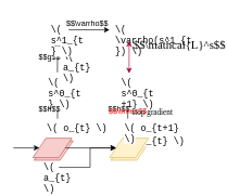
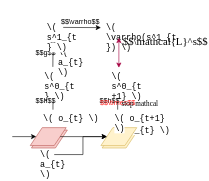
  <mxCell id="0" />
  <mxCell id="1" parent="0" />
  <mxCell id="2" value="" style="shape=parallelogram;perimeter=parallelogramPerimeter;whiteSpace=wrap;html=1;fixedSize=1;labelBackgroundColor=none;fillColor=#fff2cc;strokeColor=#d6b656;" parent="1" vertex="1"><mxGeometry x="170" y="216" width="60" height="30" as="geometry" /></mxCell>
  <mxCell id="3" value="" style="shape=parallelogram;perimeter=parallelogramPerimeter;whiteSpace=wrap;html=1;fixedSize=1;labelBackgroundColor=none;fillColor=#f8cecc;strokeColor=#b85450;" parent="1" vertex="1"><mxGeometry x="52" y="216" width="60" height="30" as="geometry" /></mxCell>
  <mxCell id="4" value="&lt;font face=&quot;SFMono-Regular, Menlo, Monaco, Consolas, Liberation Mono, Courier New, monospace&quot;&gt;&lt;span style=&quot;font-size: 14px; background-color: rgb(255, 255, 255);&quot;&gt;\( o_{t} \)&lt;br&gt;&lt;/span&gt;&lt;/font&gt;" style="text;whiteSpace=wrap;html=1;fontFamily=Montserrat;fontColor=default;" parent="1" vertex="1"><mxGeometry x="70" y="182" width="105" height="30" as="geometry" /></mxCell>
  <mxCell id="5" value="" style="shape=parallelogram;perimeter=parallelogramPerimeter;whiteSpace=wrap;html=1;fixedSize=1;labelBackgroundColor=none;fillColor=#f8cecc;strokeColor=#b85450;" parent="1" vertex="1"><mxGeometry x="50" y="212" width="60" height="30" as="geometry" /></mxCell>
  <mxCell id="6" value="&lt;font face=&quot;SFMono-Regular, Menlo, Monaco, Consolas, Liberation Mono, Courier New, monospace&quot;&gt;&lt;span style=&quot;font-size: 14px; background-color: rgb(255, 255, 255);&quot;&gt;\( o_{t} \)&lt;br&gt;&lt;/span&gt;&lt;/font&gt;" style="text;whiteSpace=wrap;html=1;fontFamily=Montserrat;fontColor=default;" parent="1" vertex="1"><mxGeometry x="189" y="202" width="105" height="30" as="geometry" /></mxCell>
  <mxCell id="7" value="" style="shape=parallelogram;perimeter=parallelogramPerimeter;whiteSpace=wrap;html=1;fixedSize=1;labelBackgroundColor=none;fillColor=#fff2cc;strokeColor=#d6b656;" parent="1" vertex="1"><mxGeometry x="168" y="212" width="60" height="30" as="geometry" /></mxCell>
  <mxCell id="8" value="" style="endArrow=classic;html=1;rounded=0;fontFamily=Montserrat;fontSource=https%3A%2F%2Ffonts.googleapis.com%2Fcss%3Ffamily%3DMontserrat;fontColor=default;exitX=1;exitY=0.5;exitDx=0;exitDy=0;entryX=0;entryY=0.5;entryDx=0;entryDy=0;" parent="1" target="5" edge="1"><mxGeometry width="50" height="50" relative="1" as="geometry"><mxPoint x="20" y="227" as="sourcePoint" /><mxPoint x="210" y="152" as="targetPoint" /></mxGeometry></mxCell>
  <mxCell id="9" value="" style="endArrow=classic;html=1;rounded=0;fontFamily=Montserrat;fontSource=https%3A%2F%2Ffonts.googleapis.com%2Fcss%3Ffamily%3DMontserrat;fontColor=default;exitX=1;exitY=0.5;exitDx=0;exitDy=0;entryX=0;entryY=0.5;entryDx=0;entryDy=0;" parent="1" target="7" edge="1"><mxGeometry width="50" height="50" relative="1" as="geometry"><mxPoint x="100" y="227" as="sourcePoint" /><mxPoint x="140" y="227" as="targetPoint" /></mxGeometry></mxCell>
  <mxCell id="10" style="edgeStyle=orthogonalEdgeStyle;rounded=0;orthogonalLoop=1;jettySize=auto;html=1;exitX=1;exitY=0.5;exitDx=0;exitDy=0;fontFamily=Montserrat;fontSource=https%3A%2F%2Ffonts.googleapis.com%2Fcss%3Ffamily%3DMontserrat;fontColor=default;entryX=0;entryY=0.5;entryDx=0;entryDy=0;" parent="1" target="7" edge="1"><mxGeometry relative="1" as="geometry"><mxPoint x="140" y="227" as="targetPoint" /><mxPoint x="90" y="257" as="sourcePoint" /><Array as="points"><mxPoint x="138" y="257" /><mxPoint x="138" y="227" /></Array></mxGeometry></mxCell>
  <mxCell id="11" value="&lt;font face=&quot;SFMono-Regular, Menlo, Monaco, Consolas, Liberation Mono, Courier New, monospace&quot;&gt;&lt;span style=&quot;font-size: 14px; background-color: rgb(255, 255, 255);&quot;&gt;\( a_{t} \)&lt;br&gt;&lt;/span&gt;&lt;/font&gt;" style="text;whiteSpace=wrap;html=1;fontFamily=Montserrat;fontColor=default;" parent="1" vertex="1"><mxGeometry x="65" y="242" width="30" height="30" as="geometry" /></mxCell>
  <mxCell id="12" value="&lt;font face=&quot;SFMono-Regular, Menlo, Monaco, Consolas, Liberation Mono, Courier New, monospace&quot;&gt;&lt;span style=&quot;font-size: 14px; background-color: rgb(255, 255, 255);&quot;&gt;\( o_{t+1} \)&lt;br&gt;&lt;/span&gt;&lt;/font&gt;" style="text;whiteSpace=wrap;html=1;fontFamily=Montserrat;fontColor=default;" parent="1" vertex="1"><mxGeometry x="189" y="182" width="105" height="30" as="geometry" /></mxCell>
  <mxCell id="13" value="" style="endArrow=classic;html=1;rounded=0;exitX=0.171;exitY=0;exitDx=0;exitDy=0;exitPerimeter=0;" parent="1" source="4" edge="1"><mxGeometry width="50" height="50" relative="1" as="geometry"><mxPoint x="168" y="272" as="sourcePoint" /><mxPoint x="88" y="152" as="targetPoint" /><Array as="points"><mxPoint x="88" y="162" /></Array></mxGeometry></mxCell>
  <mxCell id="14" value="&lt;font face=&quot;SFMono-Regular, Menlo, Monaco, Consolas, Liberation Mono, Courier New, monospace&quot;&gt;&lt;span style=&quot;font-size: 14px; background-color: rgb(255, 255, 255);&quot;&gt;\( s^0_{t } \)&lt;br&gt;&lt;/span&gt;&lt;/font&gt;" style="text;whiteSpace=wrap;html=1;fontFamily=Montserrat;fontColor=default;" parent="1" vertex="1"><mxGeometry x="72" y="112" width="40" height="30" as="geometry" /></mxCell>
  <mxCell id="15" value="$$h$$" style="text;html=1;strokeColor=none;fillColor=none;align=center;verticalAlign=middle;whiteSpace=wrap;rounded=0;" parent="1" vertex="1"><mxGeometry x="72" y="152" width="8" height="30" as="geometry" /></mxCell>
  <mxCell id="16" value="" style="endArrow=classic;html=1;rounded=0;exitX=0.171;exitY=0;exitDx=0;exitDy=0;exitPerimeter=0;" parent="1" edge="1"><mxGeometry width="50" height="50" relative="1" as="geometry"><mxPoint x="195.955" y="182" as="sourcePoint" /><mxPoint x="196" y="152" as="targetPoint" /><Array as="points"><mxPoint x="196" y="162" /></Array></mxGeometry></mxCell>
  <mxCell id="17" value="&lt;font face=&quot;SFMono-Regular, Menlo, Monaco, Consolas, Liberation Mono, Courier New, monospace&quot;&gt;&lt;span style=&quot;font-size: 14px; background-color: rgb(255, 255, 255);&quot;&gt;\( s^0_{t +1} \)&lt;br&gt;&lt;/span&gt;&lt;/font&gt;" style="text;whiteSpace=wrap;html=1;fontFamily=Montserrat;fontColor=default;" parent="1" vertex="1"><mxGeometry x="184" y="112" width="28" height="30" as="geometry" /></mxCell>
  <mxCell id="18" value="$$h$$" style="text;html=1;strokeColor=none;fillColor=none;align=center;verticalAlign=middle;whiteSpace=wrap;rounded=0;" parent="1" vertex="1"><mxGeometry x="179" y="153" width="8" height="30" as="geometry" /></mxCell>
  <mxCell id="19" value="" style="endArrow=classic;html=1;rounded=0;exitX=0.394;exitY=-0.048;exitDx=0;exitDy=0;exitPerimeter=0;" parent="1" source="14" edge="1"><mxGeometry width="50" height="50" relative="1" as="geometry"><mxPoint x="87.955" y="102" as="sourcePoint" /><mxPoint x="88" y="62" as="targetPoint" /><Array as="points"><mxPoint x="88" y="82" /></Array></mxGeometry></mxCell>
  <mxCell id="20" value="$$g$$" style="text;html=1;strokeColor=none;fillColor=none;align=center;verticalAlign=middle;whiteSpace=wrap;rounded=0;" parent="1" vertex="1"><mxGeometry x="72" y="72" width="8" height="30" as="geometry" /></mxCell>
  <mxCell id="21" value="&lt;font face=&quot;SFMono-Regular, Menlo, Monaco, Consolas, Liberation Mono, Courier New, monospace&quot;&gt;&lt;span style=&quot;font-size: 14px; background-color: rgb(255, 255, 255);&quot;&gt;\( a_{t} \)&lt;br&gt;&lt;/span&gt;&lt;/font&gt;" style="text;whiteSpace=wrap;html=1;fontFamily=Montserrat;fontColor=default;" parent="1" vertex="1"><mxGeometry x="95" y="72" width="30" height="30" as="geometry" /></mxCell>
  <mxCell id="22" value="&lt;font face=&quot;SFMono-Regular, Menlo, Monaco, Consolas, Liberation Mono, Courier New, monospace&quot;&gt;&lt;span style=&quot;font-size: 14px; background-color: rgb(255, 255, 255);&quot;&gt;\( s^1_{t } \)&lt;br&gt;&lt;/span&gt;&lt;/font&gt;" style="text;whiteSpace=wrap;html=1;fontFamily=Montserrat;fontColor=default;" parent="1" vertex="1"><mxGeometry x="76" y="30" width="40" height="30" as="geometry" /></mxCell>
  <mxCell id="23" value="$$\varrho$$" style="text;html=1;strokeColor=none;fillColor=none;align=center;verticalAlign=middle;whiteSpace=wrap;rounded=0;" parent="1" vertex="1"><mxGeometry x="104" y="20" width="60" height="30" as="geometry" /></mxCell>
  <mxCell id="24" value="" style="endArrow=classic;html=1;rounded=0;" parent="1" edge="1"><mxGeometry width="50" height="50" relative="1" as="geometry"><mxPoint x="105" y="44.66" as="sourcePoint" /><mxPoint x="168" y="45" as="targetPoint" /><Array as="points" /></mxGeometry></mxCell>
  <mxCell id="25" value="&lt;font face=&quot;SFMono-Regular, Menlo, Monaco, Consolas, Liberation Mono, Courier New, monospace&quot;&gt;&lt;span style=&quot;font-size: 14px; background-color: rgb(255, 255, 255);&quot;&gt;\( \varrho(s^1_{t }) \)&lt;br&gt;&lt;/span&gt;&lt;/font&gt;" style="text;whiteSpace=wrap;html=1;fontFamily=Montserrat;fontColor=default;" parent="1" vertex="1"><mxGeometry x="175" y="30" width="40" height="30" as="geometry" /></mxCell>
  <mxCell id="26" value="" style="endArrow=classic;startArrow=classic;html=1;rounded=0;exitX=0.5;exitY=0;exitDx=0;exitDy=0;fillColor=#d80073;strokeColor=#A50040;" parent="1" source="17" edge="1"><mxGeometry width="50" height="50" relative="1" as="geometry"><mxPoint x="168" y="272" as="sourcePoint" /><mxPoint x="198" y="62" as="targetPoint" /></mxGeometry></mxCell>
  <mxCell id="27" value="$$\mathcal{L}^s$$" style="text;whiteSpace=wrap;html=1;fontFamily=CMUSerif-Roman;fontColor=default;fontSize=18;" parent="1" vertex="1"><mxGeometry x="203" y="52" width="35" height="50" as="geometry" /></mxCell>
  <mxCell id="28" value="$$\times$$" style="text;html=1;align=center;verticalAlign=middle;resizable=0;points=[];autosize=1;strokeColor=none;fillColor=none;fontFamily=Helvetica;fontColor=#FF2121;" parent="1" vertex="1"><mxGeometry x="161" y="161" width="70" height="20" as="geometry" /></mxCell>
- <mxCell id="29" value="stop gradient" style="text;whiteSpace=wrap;html=1;fontFamily=CMUSerif-Roman;fontColor=default;" parent="1" vertex="1"><mxGeometry x="201" y="158" width="77" height="30" as="geometry" /></mxCell>
+ <mxCell id="29" value="stop mathcal" style="text;whiteSpace=wrap;html=1;fontFamily=CMUSerif-Roman;fontColor=default;" parent="1" vertex="1"><mxGeometry x="201" y="158" width="77" height="30" as="geometry" /></mxCell>
